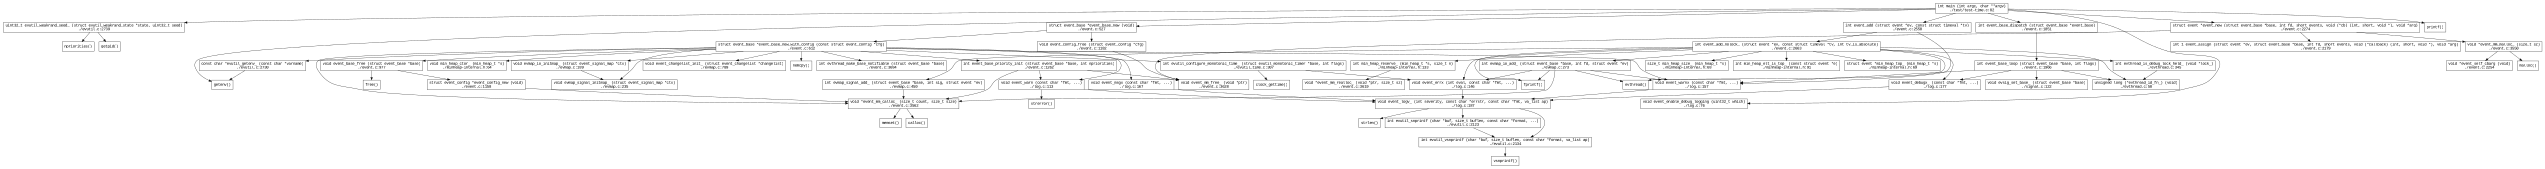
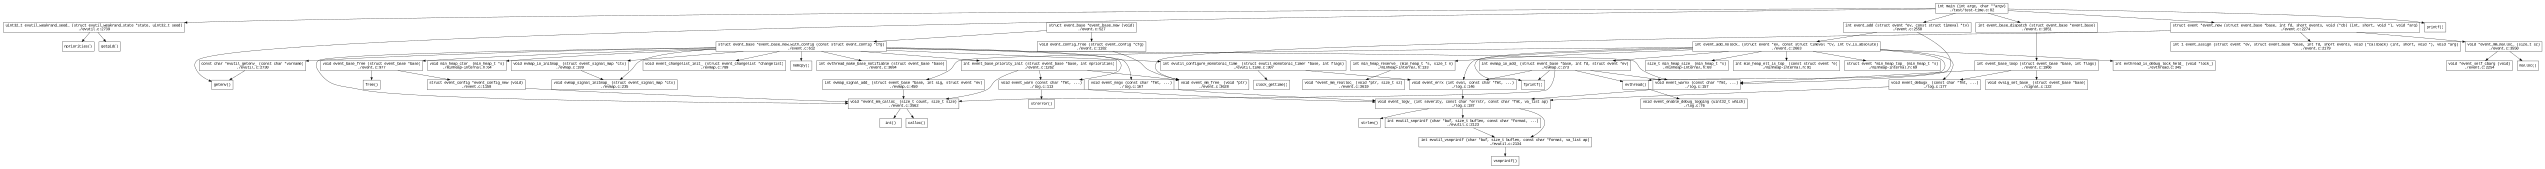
  digraph {
    fontname="Liberation Mono"
    node [fontname="Liberation Mono" shape=box]
    edge [fontname="Liberation Mono"]
    n1 [label="int main (int argc, char **argv)\n./test/test-time.c:82"]
    n2 [label="uint32_t evutil_weakrand_seed_ (struct evutil_weakrand_state *state, uint32_t seed)\n./evutil.c:2739"]
    n3 [label="getenv()"]
    n4 [label="void event_enable_debug_logging (uint32_t which)\n./log.c:76"]
    n5 [label="struct event_base *event_base_new (void)\n./event.c:527"]
    n6 [label="struct event *event_new (struct event_base *base, int fd, short events, void (*cb) (int, short, void *), void *arg)\n./event.c:2274"]
    n7 [label="int event_add (struct event *ev, const struct timeval *tv)\n./event.c:2550"]
    n8 [label="int event_base_dispatch (struct event_base *event_base)\n./event.c:1851"]
    n9 [label="printf()"]
    n10 [label="npriorities()"]
    n11 [label="getpid()"]
    n12 [label="struct event_base *event_base_new_with_config (const struct event_config *cfg)\n./event.c:612"]
    n13 [label="void event_config_free (struct event_config *cfg)\n./event.c:1182"]
    n14 [label="void event_mm_free_ (void *ptr)\n./event.c:3628"]
    n15 [label="void *event_mm_malloc_ (size_t sz)\n./event.c:3550"]
    n16 [label="int 1 event_assign (struct event *ev, struct event_base *base, int fd, short events, void (*callback) (int, short, void *), void *arg)\n./event.c:2179"]
    n17 [label="void *event_self_cbarg (void)\n./event.c:2254"]
    n18 [label="void event_warnx (const char *fmt, ...)\n./log.c:157"]
    n19 [label="int event_add_nolock_ (struct event *ev, const struct timeval *tv, int tv_is_absolute)\n./event.c:2663"]
    n20 [label="int event_base_loop (struct event_base *base, int flags)\n./event.c:1966"]
    n21 [label="struct event_config *event_config_new (void)\n./event.c:1158"]
    n22 [label="void *event_mm_calloc_ (size_t count, size_t size)\n./event.c:3562"]
    n23 [label="void event_warn (const char *fmt, ...)\n./log.c:113"]
    n24 [label="const char *evutil_getenv_ (const char *varname)\n./evutil.c:2730"]
    n25 [label="int evutil_configure_monotonic_time_ (struct evutil_monotonic_timer *base, int flags)\n./evutil_time.c:307"]
    n26 [label="void min_heap_ctor_ (min_heap_t *s)\n./minheap-internal.h:64"]
    n27 [label="void evmap_io_initmap_ (struct event_signal_map *ctx)\n./evmap.c:189"]
    n28 [label="void evmap_signal_initmap_ (struct event_signal_map *ctx)\n./evmap.c:235"]
    n29 [label="void event_changelist_init_ (struct event_changelist *changelist)\n./evmap.c:709"]
    n30 [label="memcpy()"]
    n31 [label="void event_base_free (struct event_base *base)\n./event.c:977"]
    n32 [label="void event_msgx (const char *fmt, ...)\n./log.c:167"]
    n33 [label="int event_base_priority_init (struct event_base *base, int npriorities)\n./event.c:1262"]
    n34 [label="int evthread_make_base_notifiable (struct event_base *base)\n./event.c:3684"]
    n35 [label="malloc()"]
    n36 [label="void event_logv_ (int severity, const char *errstr, const char *fmt, va_list ap)\n./log.c:187"]
    n37 [label="void event_errx (int eval, const char *fmt, ...)\n./log.c:146"]
    n38 [label="int evthread_is_debug_lock_held_ (void *lock_)\n./evthread.c:345"]
    n39 [label="fprintf()"]
    n40 [label="evthread()"]
    n41 [label="void event_debugx_ (const char *fmt, ...)\n./log.c:177"]
    n42 [label="int min_heap_reserve_ (min_heap_t *s, size_t n)\n./minheap-internal.h:133"]
    n43 [label="size_t min_heap_size_ (min_heap_t *s)\n./minheap-internal.h:68"]
-   n44 [label="unsigned long (*evthread_id_fn_) (void)\n./evthread.c:58"]
    n45 [label="int evmap_io_add_ (struct event_base *base, int fd, struct event *ev)\n./evmap.c:273"]
    n46 [label="int evmap_signal_add_ (struct event_base *base, int sig, struct event *ev)\n./evmap.c:450"]
    n47 [label="int min_heap_elt_is_top_ (const struct event *e)\n./minheap-internal.h:91"]
    n48 [label="struct event *min_heap_top_ (min_heap_t *s)\n./minheap-internal.h:69"]
    n49 [label="void evsig_set_base_ (struct event_base *base)\n./signal.c:122"]
-   n50 [label="memset()"]
+   n50 [label="int()"]
    n51 [label="calloc()"]
    n52 [label="strerror()"]
    n53 [label="clock_gettime()"]
    n54 [label="free()"]
    n55 [label="int evutil_vsnprintf (char *buf, size_t buflen, const char *format, va_list ap)\n./evutil.c:2134"]
    n56 [label="strlen()"]
    n57 [label="int evutil_snprintf (char *buf, size_t buflen, const char *format, ...)\n./evutil.c:2123"]
    n58 [label="vsnprintf()"]
    n59 [label="void *event_mm_realloc_ (void *ptr, size_t sz)\n./event.c:3619"]
    n1 -> n2
    n1 -> n3
-   n1 -> n4
-   n1 -> n5
+   n40 -> n4
    n1 -> n6
    n1 -> n7
    n1 -> n8
    n1 -> n9
    n2 -> n10
    n2 -> n11
    n5 -> n12
    n5 -> n13
    n6 -> n14
    n6 -> n15
    n6 -> n16
    n7 -> n18
    n7 -> n19
    n8 -> n20
    n12 -> n18
    n12 -> n22
    n12 -> n23
    n12 -> n24
    n12 -> n25
    n12 -> n26
    n12 -> n27
    n12 -> n28
    n12 -> n29
    n12 -> n30
    n12 -> n31
    n12 -> n32
    n12 -> n33
    n12 -> n34
    n13 -> n14
    n15 -> n17
    n15 -> n35
    n18 -> n36
    n19 -> n37
    n19 -> n38
    n19 -> n39
    n19 -> n40
    n19 -> n41
    n19 -> n42
    n19 -> n43
-   n19 -> n44
    n19 -> n45
    n19 -> n46
    n19 -> n47
    n19 -> n48
    n20 -> n18
    n20 -> n41
-   n20 -> n44
    n20 -> n49
    n21 -> n22
    n22 -> n50
    n22 -> n51
    n23 -> n36
    n23 -> n52
    n24 -> n3
    n25 -> n37
    n25 -> n53
    n27 -> n28
    n31 -> n21
    n31 -> n54
    n32 -> n36
    n33 -> n14
    n33 -> n22
    n33 -> n23
    n36 -> n55
    n36 -> n56
    n36 -> n57
    n37 -> n36
-   n38 -> n44
    n41 -> n36
    n42 -> n59
    n45 -> n18
    n45 -> n22
    n45 -> n37
    n45 -> n39
    n45 -> n40
    n46 -> n22
    n55 -> n58
    n57 -> n55
  }
